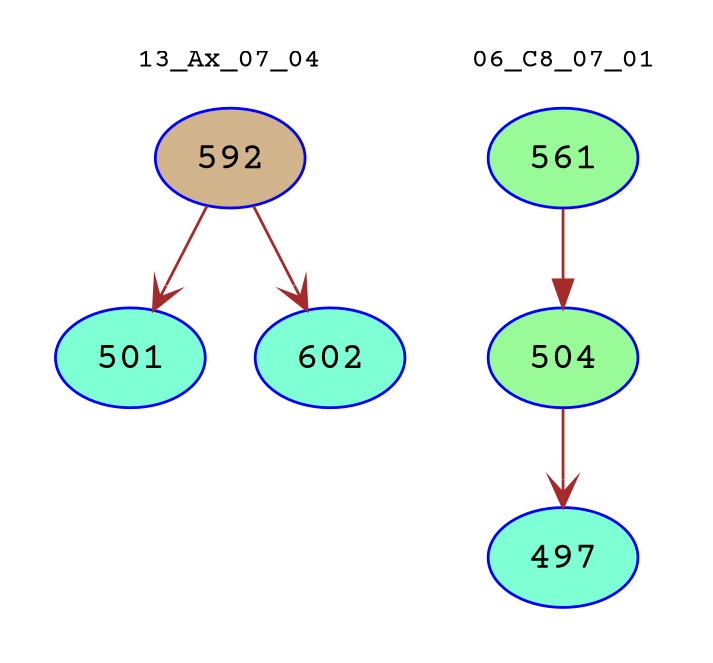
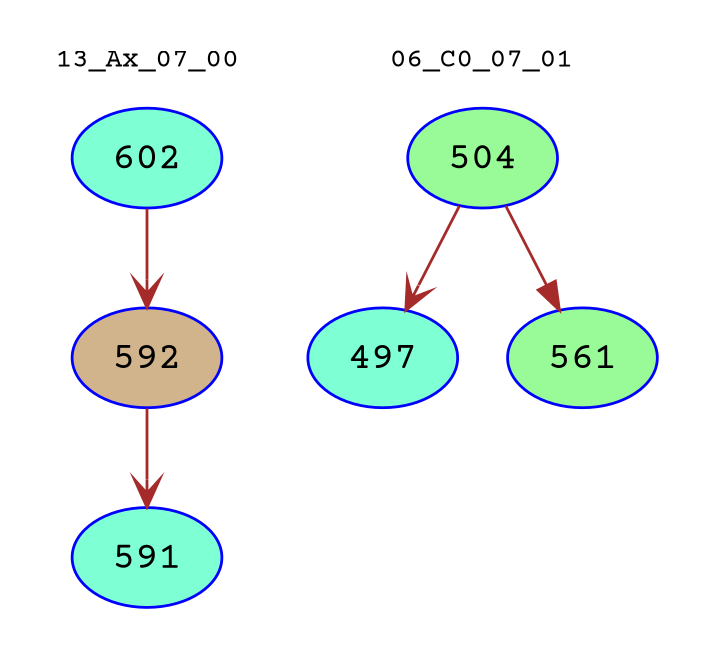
  digraph {
    fontname="Courier Prime"
    node [color=blue fillcolor=aquamarine fontname="Courier Prime" style=filled]
    edge [arrowhead=vee color=brown fontname="Courier Prime"]
    n1 [fillcolor=tan label=592]
-   n2 [label=501]
+   n2 [label=591]
    n3 [label=602]
    n4 [fillcolor=palegreen label=504]
    n5 [label=497]
    n6 [fillcolor=palegreen label=561]
    subgraph cluster_1 {
      color=white
      fontsize=10
-     label="13_Ax_07_04"
+     label="13_Ax_07_00"
      n1
      n2
      n3
    }
    subgraph cluster_2 {
      color=white
      fontsize=10
-     label="06_C8_07_01"
+     label="06_C0_07_01"
      n4
      n5
      n6
    }
    n1 -> n2
-   n1 -> n3
+   n3 -> n1
    n4 -> n5
-   n6 -> n4 [arrowhead=normal]
+   n4 -> n6 [arrowhead=normal]
  }
